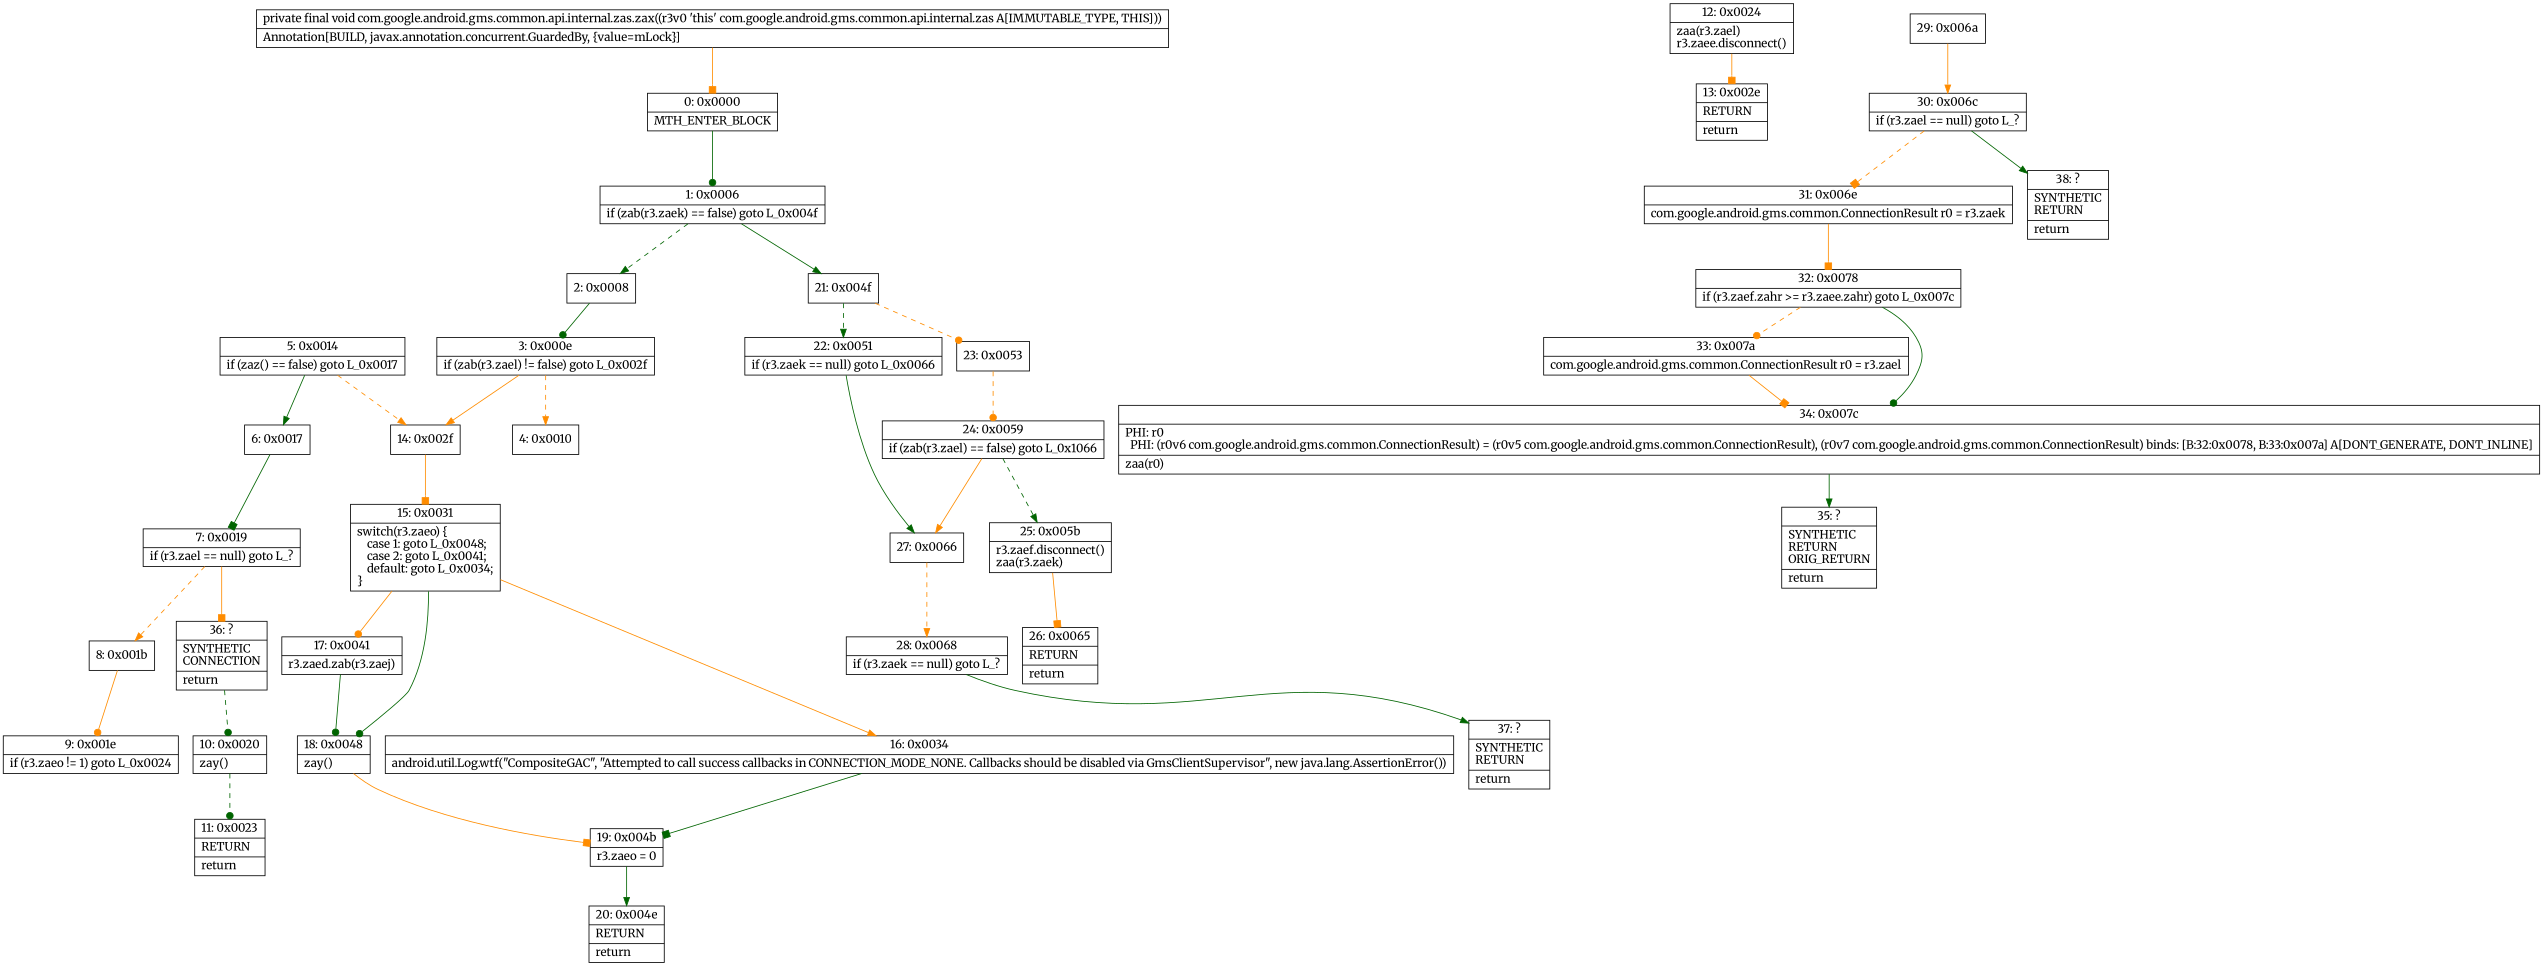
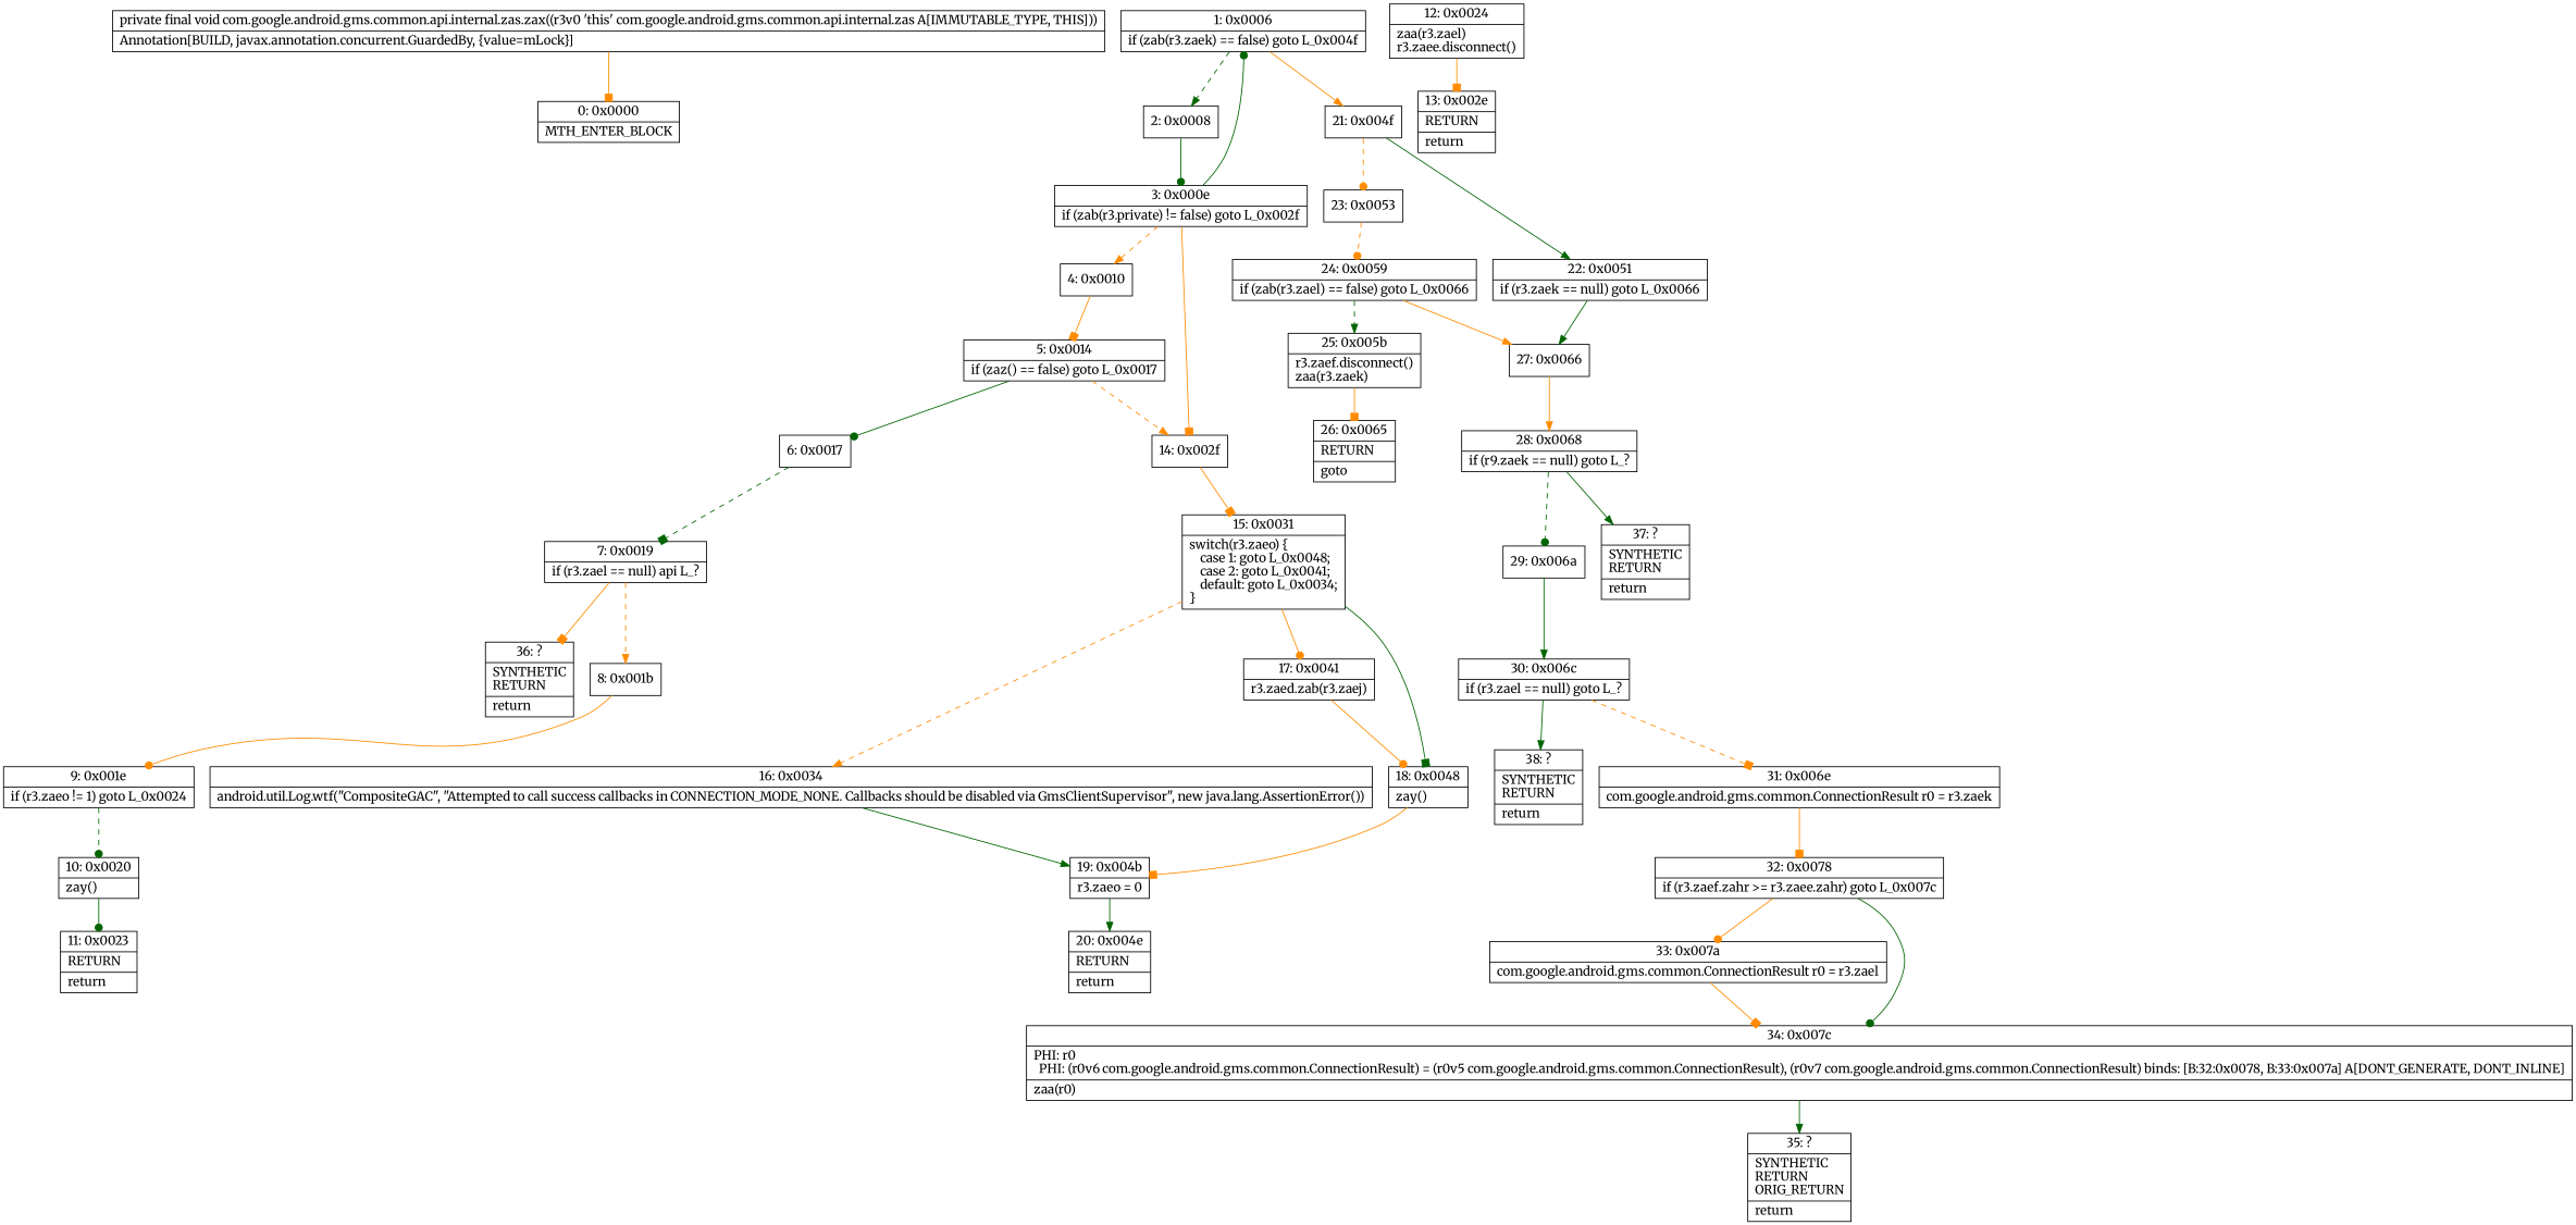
  digraph {
    fontname=Merriweather
    node [fontname=Merriweather shape=record]
    edge [arrowhead=normal color=darkorange fontname=Merriweather]
    n1 [label="{0\:\ 0x0000|MTH_ENTER_BLOCK\l}"]
    n2 [label="{1\:\ 0x0006|if (zab(r3.zaek) == false) goto L_0x004f\l}"]
    n3 [label="{2\:\ 0x0008}"]
    n4 [label="{21\:\ 0x004f}"]
-   n5 [label="{3\:\ 0x000e|if (zab(r3.zael) != false) goto L_0x002f\l}"]
+   n5 [label="{3\:\ 0x000e|if (zab(r3.private) != false) goto L_0x002f\l}"]
    n6 [label="{22\:\ 0x0051|if (r3.zaek == null) goto L_0x0066\l}"]
    n7 [label="{23\:\ 0x0053}"]
    n8 [label="{4\:\ 0x0010}"]
    n9 [label="{14\:\ 0x002f}"]
    n10 [label="{5\:\ 0x0014|if (zaz() == false) goto L_0x0017\l}"]
    n11 [label="{15\:\ 0x0031|switch(r3.zaeo) \{\l    case 1: goto L_0x0048;\l    case 2: goto L_0x0041;\l    default: goto L_0x0034;\l\}\l}"]
    n12 [label="{6\:\ 0x0017}"]
-   n13 [label="{7\:\ 0x0019|if (r3.zael == null) goto L_?\l}"]
+   n13 [label="{7\:\ 0x0019|if (r3.zael == null) api L_?\l}"]
    n14 [label="{8\:\ 0x001b}"]
-   n15 [label="{36\:\ ?|SYNTHETIC\lCONNECTION\l|return\l}"]
+   n15 [label="{36\:\ ?|SYNTHETIC\lRETURN\l|return\l}"]
    n16 [label="{9\:\ 0x001e|if (r3.zaeo != 1) goto L_0x0024\l}"]
    n17 [label="{10\:\ 0x0020|zay()\l}"]
    n18 [label="{11\:\ 0x0023|RETURN\l|return\l}"]
    n19 [label="{12\:\ 0x0024|zaa(r3.zael)\lr3.zaee.disconnect()\l}"]
    n20 [label="{13\:\ 0x002e|RETURN\l|return\l}"]
    n21 [label="{16\:\ 0x0034|android.util.Log.wtf(\"CompositeGAC\", \"Attempted to call success callbacks in CONNECTION_MODE_NONE. Callbacks should be disabled via GmsClientSupervisor\", new java.lang.AssertionError())\l}"]
    n22 [label="{17\:\ 0x0041|r3.zaed.zab(r3.zaej)\l}"]
    n23 [label="{18\:\ 0x0048|zay()\l}"]
    n24 [label="{19\:\ 0x004b|r3.zaeo = 0\l}"]
    n25 [label="{20\:\ 0x004e|RETURN\l|return\l}"]
    n26 [label="{27\:\ 0x0066}"]
-   n27 [label="{24\:\ 0x0059|if (zab(r3.zael) == false) goto L_0x1066\l}"]
-   n28 [label="{28\:\ 0x0068|if (r3.zaek == null) goto L_?\l}"]
+   n27 [label="{24\:\ 0x0059|if (zab(r3.zael) == false) goto L_0x0066\l}"]
+   n28 [label="{28\:\ 0x0068|if (r9.zaek == null) goto L_?\l}"]
    n29 [label="{25\:\ 0x005b|r3.zaef.disconnect()\lzaa(r3.zaek)\l}"]
-   n30 [label="{26\:\ 0x0065|RETURN\l|return\l}"]
+   n30 [label="{26\:\ 0x0065|RETURN\l|goto\l}"]
    n31 [label="{29\:\ 0x006a}"]
    n32 [label="{37\:\ ?|SYNTHETIC\lRETURN\l|return\l}"]
    n33 [label="{30\:\ 0x006c|if (r3.zael == null) goto L_?\l}"]
    n34 [label="{31\:\ 0x006e|com.google.android.gms.common.ConnectionResult r0 = r3.zaek\l}"]
    n35 [label="{38\:\ ?|SYNTHETIC\lRETURN\l|return\l}"]
    n36 [label="{32\:\ 0x0078|if (r3.zaef.zahr \>= r3.zaee.zahr) goto L_0x007c\l}"]
    n37 [label="{33\:\ 0x007a|com.google.android.gms.common.ConnectionResult r0 = r3.zael\l}"]
    n38 [label="{34\:\ 0x007c|PHI: r0 \l  PHI: (r0v6 com.google.android.gms.common.ConnectionResult) = (r0v5 com.google.android.gms.common.ConnectionResult), (r0v7 com.google.android.gms.common.ConnectionResult) binds: [B:32:0x0078, B:33:0x007a] A[DONT_GENERATE, DONT_INLINE]\l|zaa(r0)\l}"]
    n39 [label="{35\:\ ?|SYNTHETIC\lRETURN\lORIG_RETURN\l|return\l}"]
    n40 [label="{private final void com.google.android.gms.common.api.internal.zas.zax((r3v0 'this' com.google.android.gms.common.api.internal.zas A[IMMUTABLE_TYPE, THIS]))  | Annotation[BUILD, javax.annotation.concurrent.GuardedBy, \{value=mLock\}]\l}"]
-   n1 -> n2 [arrowhead=dot color=darkgreen]
+   n5 -> n2 [arrowhead=dot color=darkgreen]
    n2 -> n3 [color=darkgreen style=dashed]
-   n2 -> n4 [color=darkgreen]
+   n2 -> n4
    n3 -> n5 [arrowhead=dot color=darkgreen]
-   n4 -> n6 [color=darkgreen style=dashed]
+   n4 -> n6 [color=darkgreen]
    n4 -> n7 [arrowhead=dot style=dashed]
    n5 -> n8 [style=dashed]
-   n5 -> n9
+   n5 -> n9 [arrowhead=box]
    n6 -> n26 [color=darkgreen]
    n7 -> n27 [arrowhead=dot style=dashed]
+   n8 -> n10 [arrowhead=box]
    n9 -> n11 [arrowhead=box]
    n10 -> n9 [style=dashed]
-   n10 -> n12 [color=darkgreen]
-   n11 -> n21
+   n10 -> n12 [arrowhead=dot color=darkgreen]
+   n11 -> n21 [style=dashed]
    n11 -> n22 [arrowhead=dot]
-   n11 -> n23 [arrowhead=dot color=darkgreen]
-   n12 -> n13 [arrowhead=box color=darkgreen]
+   n11 -> n23 [arrowhead=box color=darkgreen]
+   n12 -> n13 [arrowhead=box color=darkgreen style=dashed]
    n13 -> n14 [style=dashed]
    n13 -> n15 [arrowhead=box]
    n14 -> n16 [arrowhead=dot]
-   n15 -> n17 [arrowhead=dot color=darkgreen style=dashed]
-   n17 -> n18 [arrowhead=dot color=darkgreen style=dashed]
+   n16 -> n17 [arrowhead=dot color=darkgreen style=dashed]
+   n17 -> n18 [arrowhead=dot color=darkgreen]
    n19 -> n20 [arrowhead=box]
-   n21 -> n24 [arrowhead=box color=darkgreen]
-   n22 -> n23 [arrowhead=dot color=darkgreen]
+   n21 -> n24 [color=darkgreen]
+   n22 -> n23 [arrowhead=dot]
    n23 -> n24 [arrowhead=box]
    n24 -> n25 [color=darkgreen]
-   n26 -> n28 [style=dashed]
+   n26 -> n28
    n27 -> n26
    n27 -> n29 [color=darkgreen style=dashed]
+   n28 -> n31 [arrowhead=dot color=darkgreen style=dashed]
    n28 -> n32 [color=darkgreen]
    n29 -> n30 [arrowhead=box]
-   n31 -> n33
+   n31 -> n33 [color=darkgreen]
    n33 -> n34 [arrowhead=box style=dashed]
    n33 -> n35 [color=darkgreen]
    n34 -> n36 [arrowhead=box]
-   n36 -> n37 [arrowhead=dot style=dashed]
+   n36 -> n37 [arrowhead=dot style=solid]
    n36 -> n38 [arrowhead=dot color=darkgreen]
    n37 -> n38 [arrowhead=box]
    n38 -> n39 [color=darkgreen]
    n40 -> n1 [arrowhead=box]
  }
